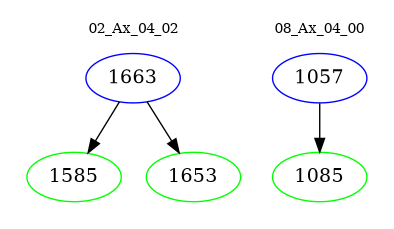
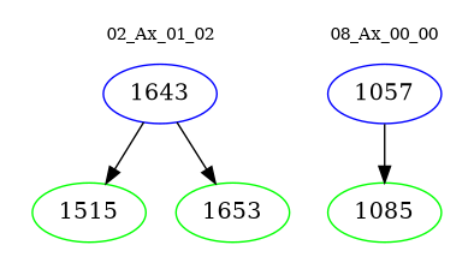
  digraph {
    node [color=green]
    edge [color=black]
-   n1 [color=blue label=1663]
-   n2 [label=1585]
+   n1 [color=blue label=1643]
+   n2 [label=1515]
    n3 [label=1653]
    n4 [color=blue label=1057]
    n5 [label=1085]
    subgraph cluster_1 {
      color=white
      fontsize=10
-     label="02_Ax_04_02"
+     label="02_Ax_01_02"
      n1
      n2
      n3
    }
    subgraph cluster_2 {
      color=white
      fontsize=10
-     label="08_Ax_04_00"
+     label="08_Ax_00_00"
      n4
      n5
    }
    n1 -> n2
    n1 -> n3
    n4 -> n5
  }
